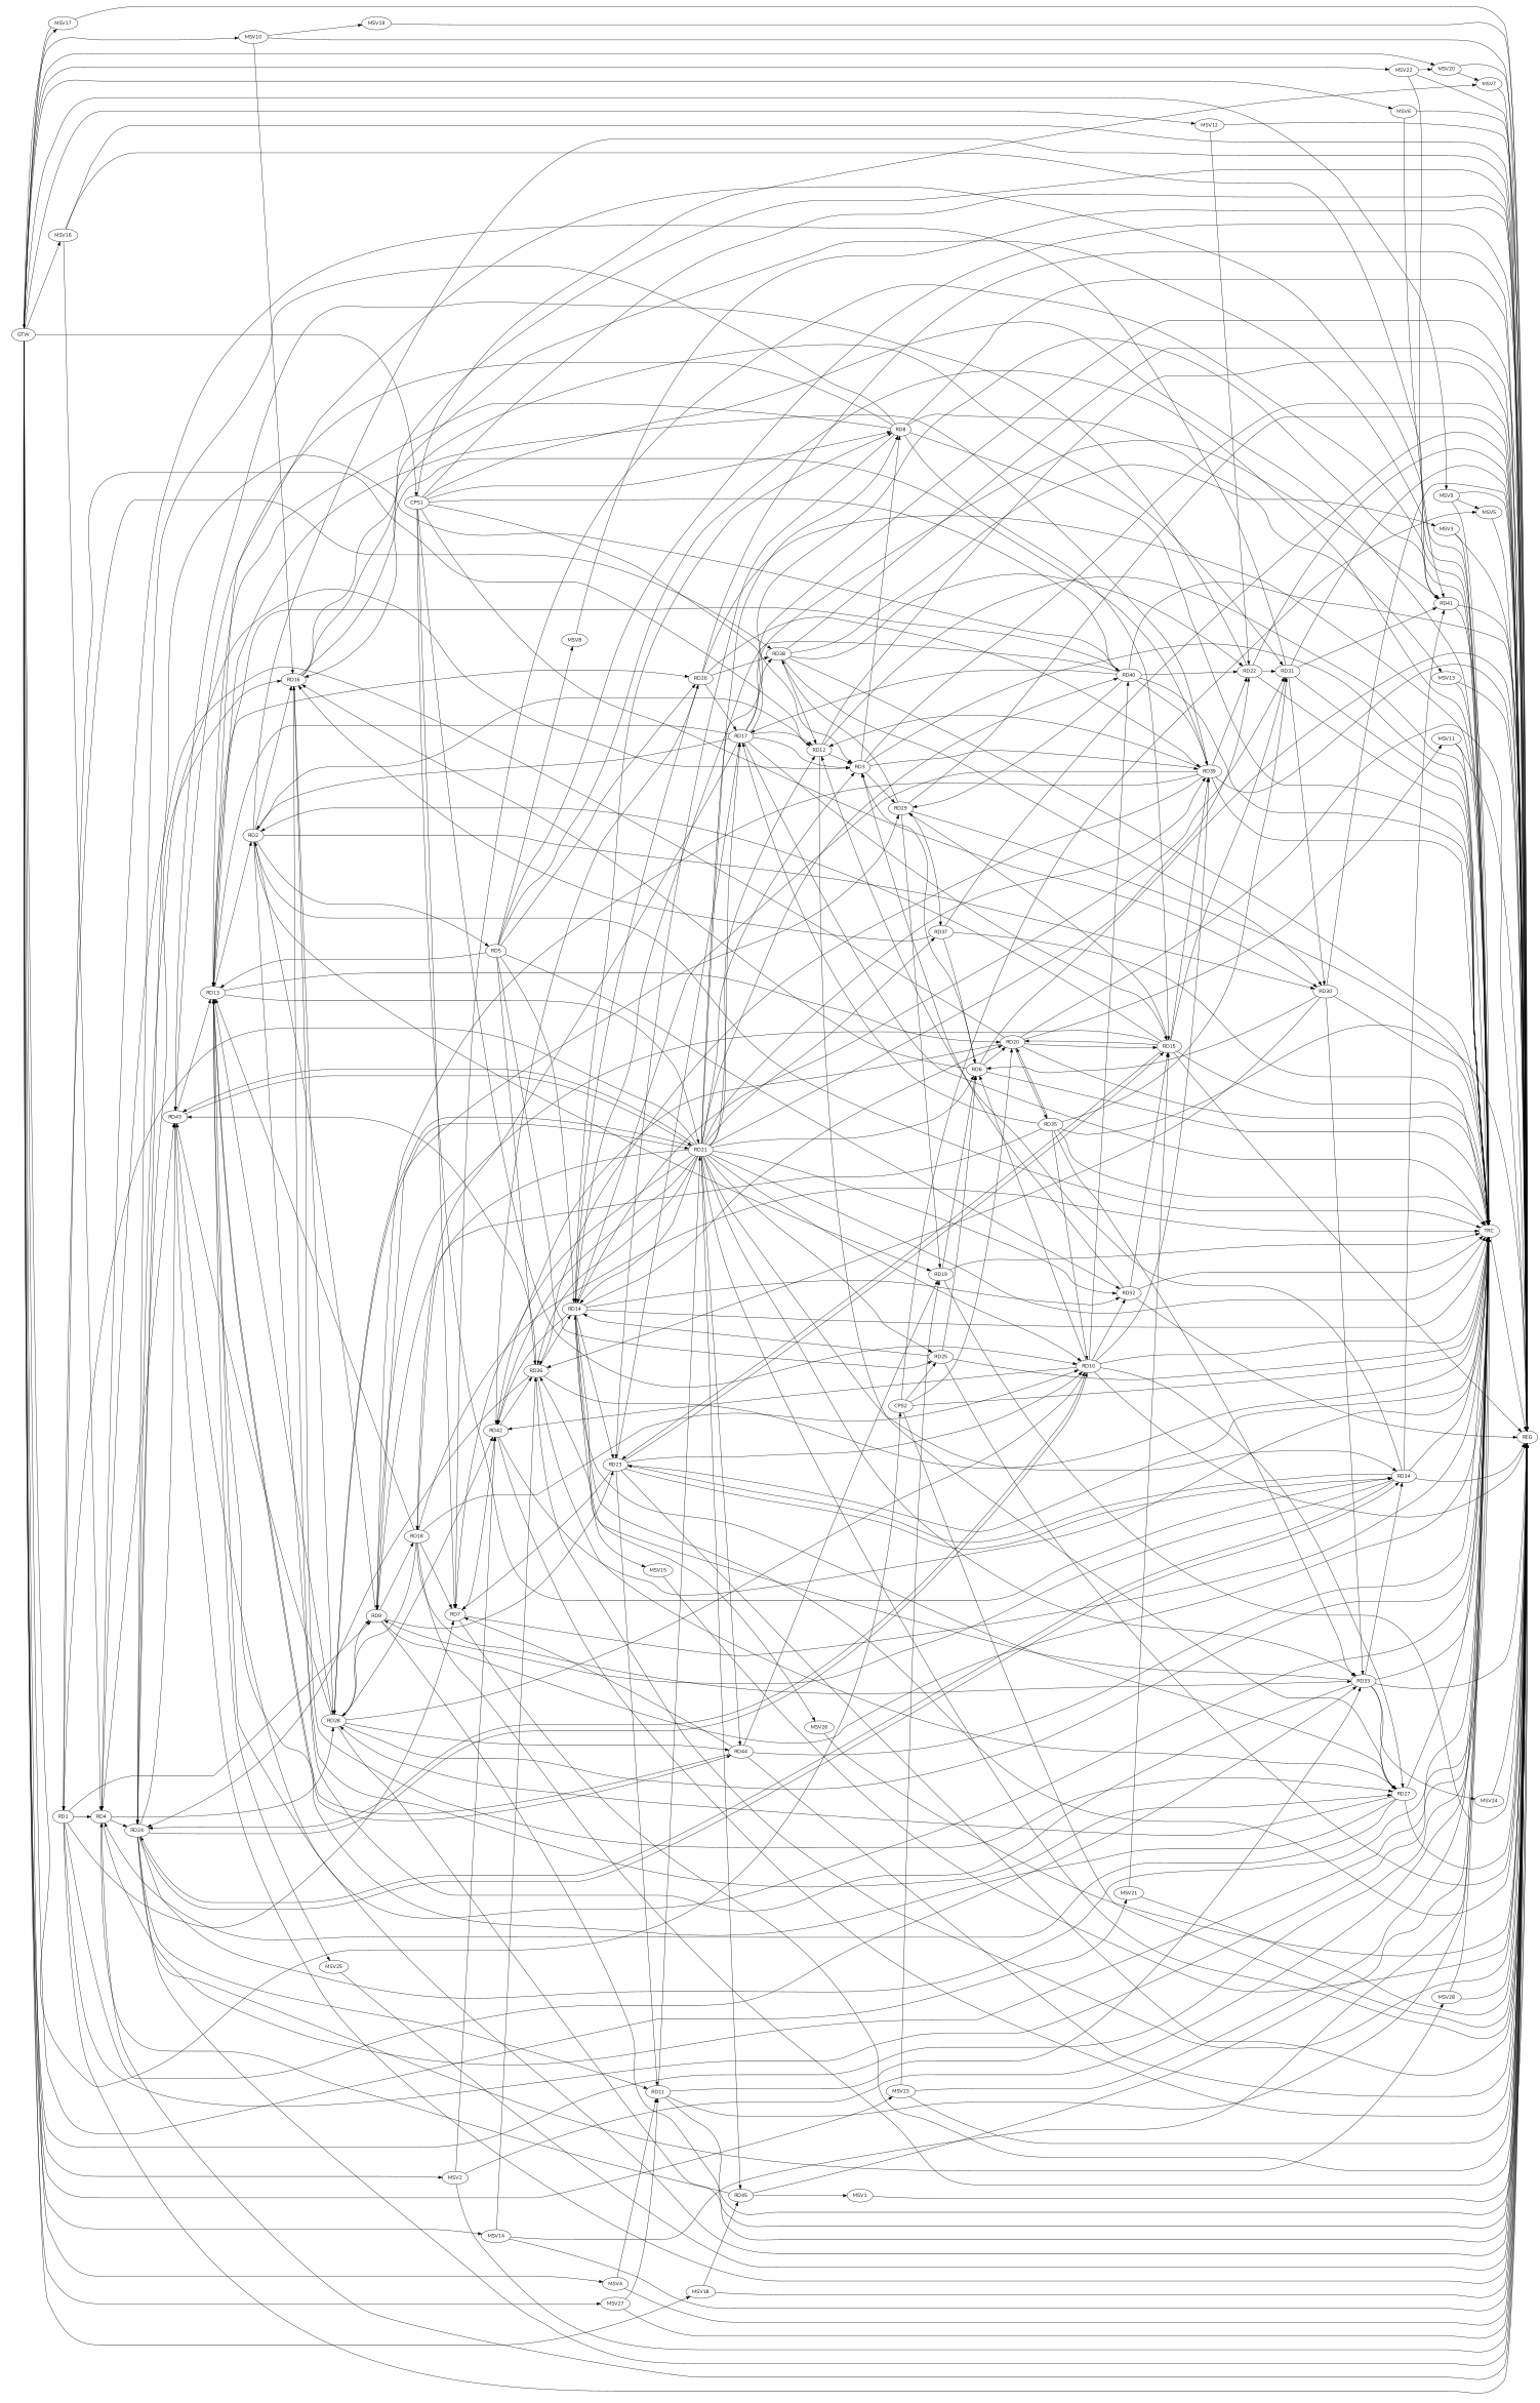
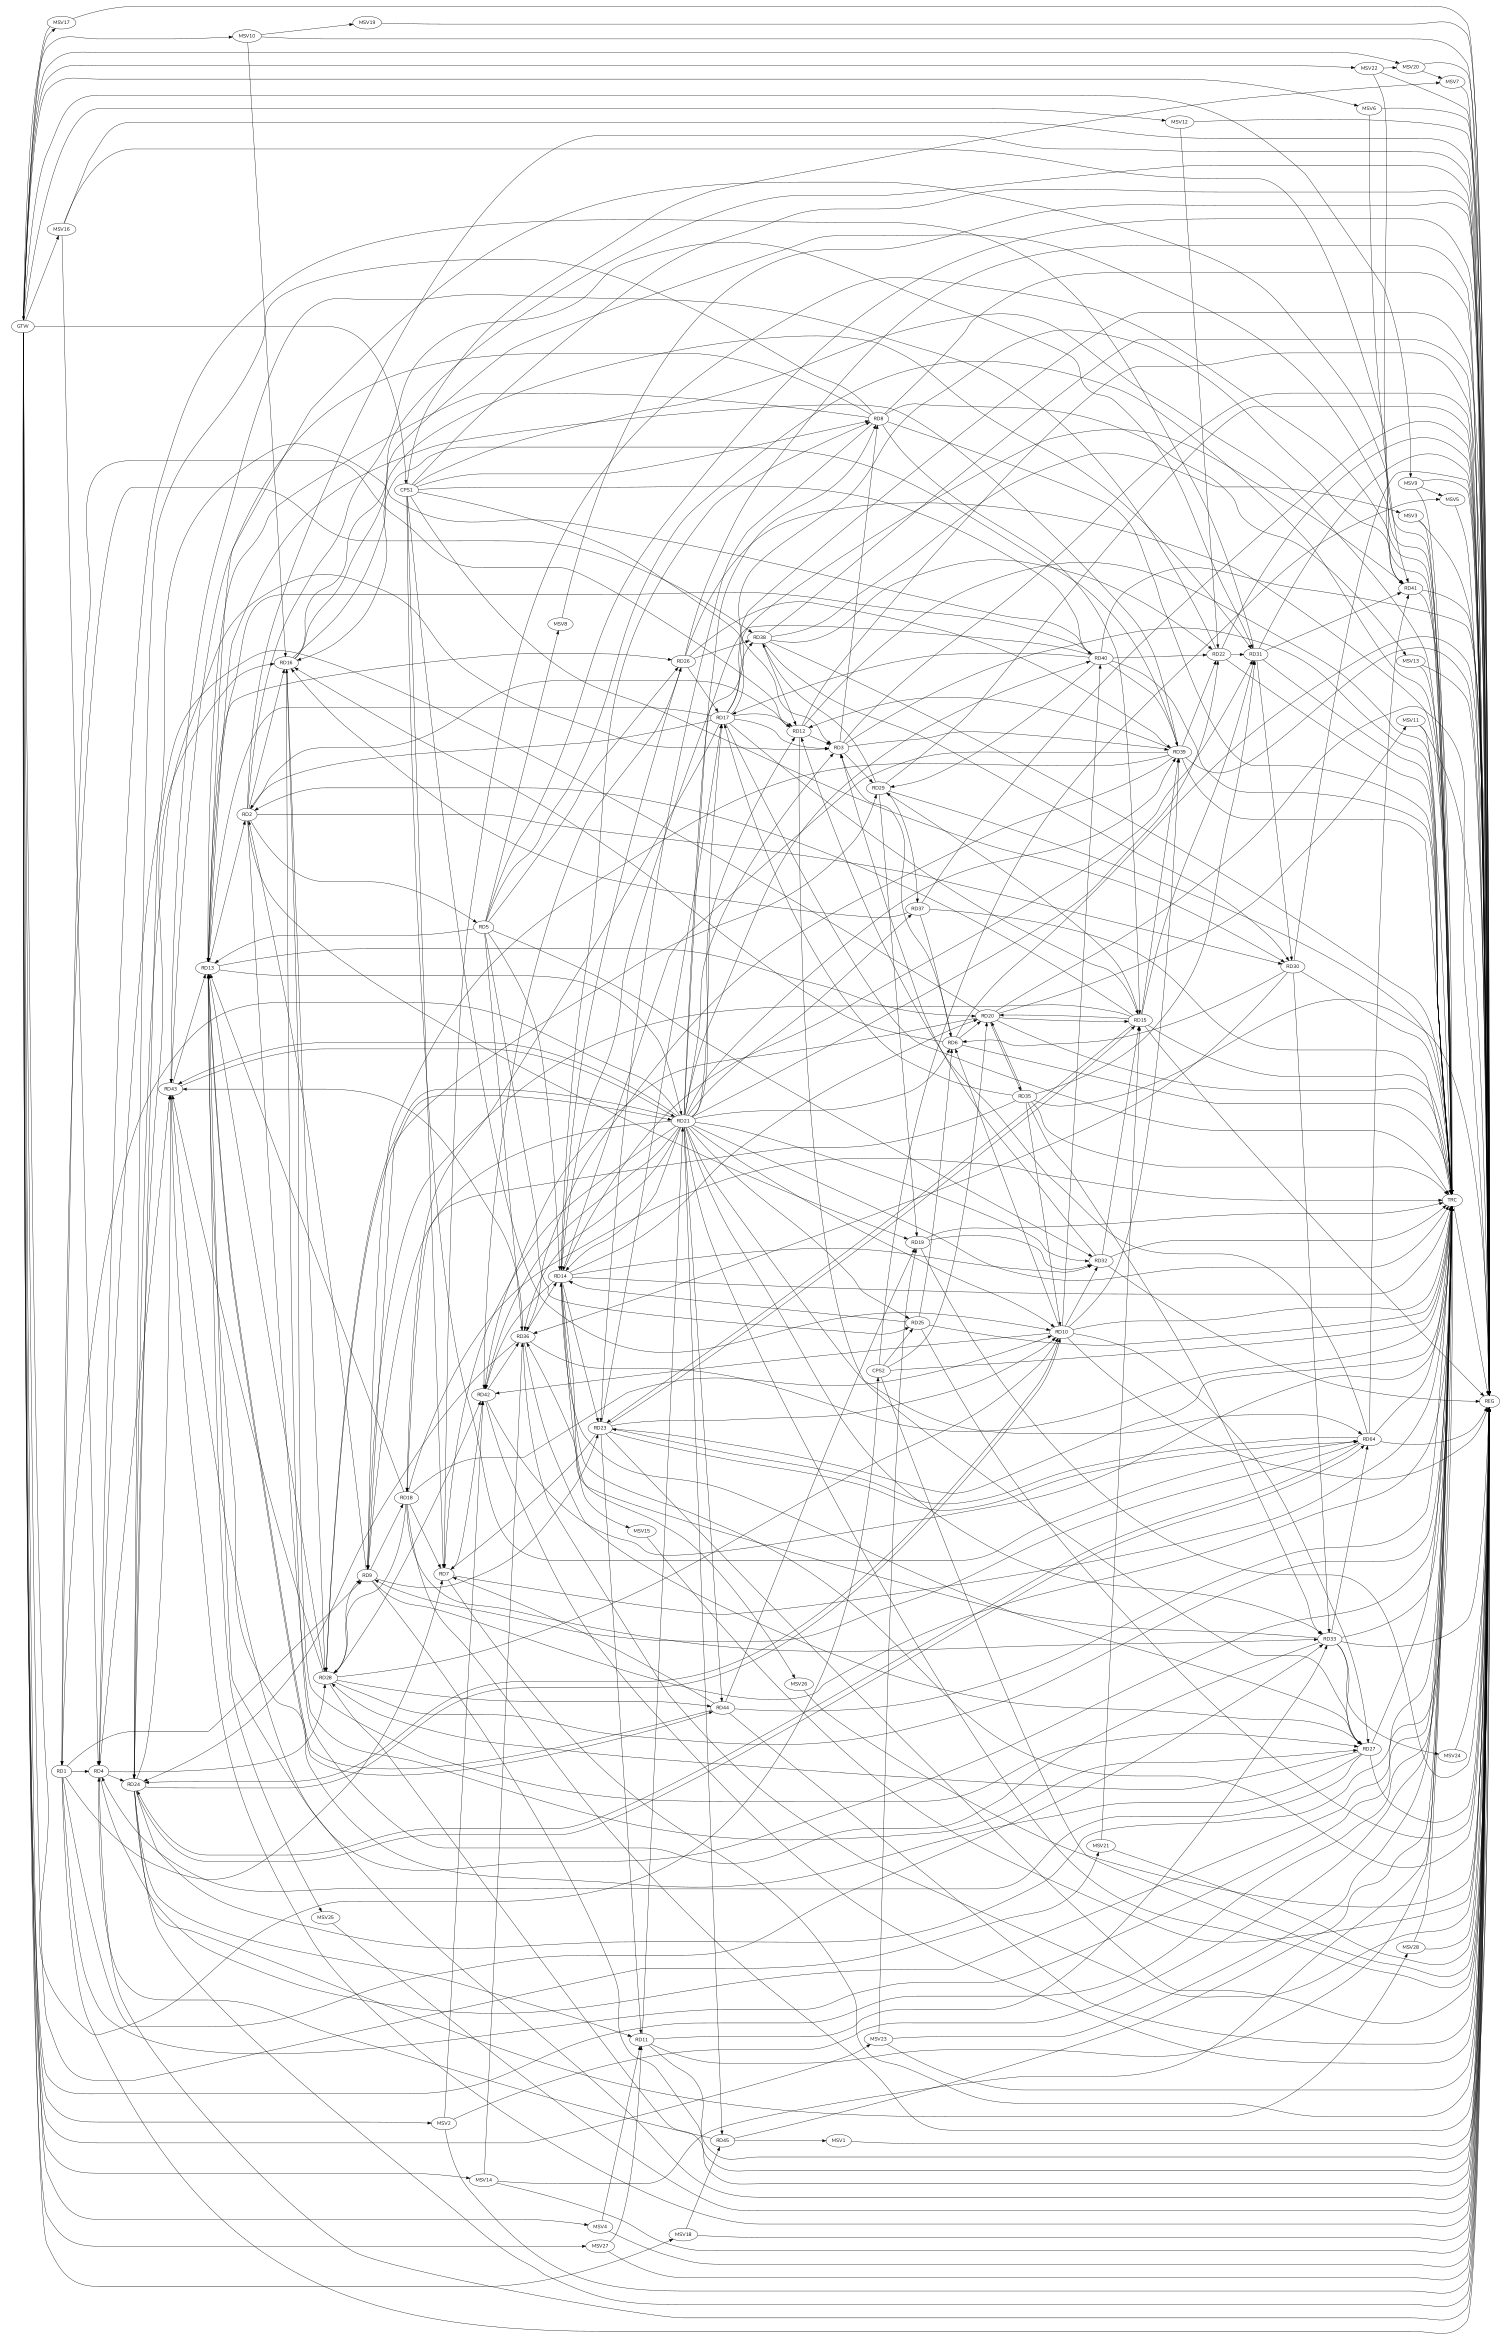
  strict digraph {
    fontname=Nunito
    rankdir=LR
    node [fontname=Nunito]
    edge [fontname=Nunito]
    n1 [label=RD1]
    n2 [label=RD4]
    n3 [label=RD7]
    n4 [label=RD9]
    n5 [label=RD33]
    n6 [label=RD38]
    n7 [label=REG]
    n8 [label=TRC]
    n9 [label=RD24]
    n10 [label=RD28]
    n11 [label=RD43]
    n12 [label=RD41]
    n13 [label=RD42]
    n14 [label=RD2]
    n15 [label=RD29]
    n16 [label=RD23]
    n17 [label=RD18]
    n18 [label=RD16]
    n19 [label=RD27]
    n20 [label=RD36]
-   n21 [label=RD34]
+   n21 [label=RD64]
    n22 [label=MSV24]
    n23 [label=RD12]
    n24 [label=RD30]
    n25 [label=RD22]
    n26 [label=MSV3]
    n27 [label=RD5]
    n28 [label=RD19]
    n29 [label=RD13]
    n30 [label=RD14]
    n31 [label=RD25]
    n32 [label=RD26]
    n33 [label=RD32]
    n34 [label=MSV8]
    n35 [label=RD3]
    n36 [label=RD31]
    n37 [label=RD6]
    n38 [label=RD8]
    n39 [label=RD39]
    n40 [label=RD15]
    n41 [label=MSV13]
    n42 [label=RD37]
    n43 [label=RD10]
    n44 [label=RD11]
    n45 [label=MSV28]
    n46 [label=RD21]
    n47 [label=RD44]
    n48 [label=RD20]
    n49 [label=MSV25]
    n50 [label=MSV15]
    n51 [label=MSV26]
    n52 [label=RD17]
    n53 [label=RD35]
    n54 [label=MSV11]
    n55 [label=RD40]
    n56 [label=RD45]
    n57 [label=MSV1]
    n58 [label=CPS1]
    n59 [label=MSV7]
    n60 [label=CPS2]
    n61 [label=MSV5]
    n62 [label=GTW]
    n63 [label=MSV2]
    n64 [label=MSV4]
    n65 [label=MSV6]
    n66 [label=MSV9]
    n67 [label=MSV10]
    n68 [label=MSV12]
    n69 [label=MSV14]
    n70 [label=MSV16]
    n71 [label=MSV17]
    n72 [label=MSV18]
    n73 [label=MSV20]
    n74 [label=MSV21]
    n75 [label=MSV22]
    n76 [label=MSV23]
    n77 [label=MSV27]
    n78 [label=MSV19]
    n1 -> n2
    n1 -> n3
    n1 -> n4
    n1 -> n5
    n1 -> n6
    n1 -> n7
    n1 -> n8
    n2 -> n7
    n2 -> n8
    n2 -> n9
    n2 -> n10
    n2 -> n11
    n3 -> n7
    n3 -> n8
    n3 -> n12
    n3 -> n13
    n4 -> n7
    n4 -> n8
    n4 -> n14
    n4 -> n15
    n4 -> n16
    n4 -> n17
    n5 -> n7
    n5 -> n8
    n5 -> n18
    n5 -> n19
    n5 -> n20
    n5 -> n21
    n5 -> n22
    n6 -> n7
    n6 -> n8
    n6 -> n23
    n6 -> n24
    n6 -> n25
    n6 -> n26
    n8 -> n7
    n9 -> n7
    n9 -> n8
    n9 -> n11
    n9 -> n18
    n9 -> n21
    n9 -> n35
    n9 -> n43
    n9 -> n44
    n9 -> n45
    n10 -> n4
    n10 -> n7
    n10 -> n8
    n10 -> n11
    n10 -> n13
    n10 -> n29
    n10 -> n43
    n10 -> n46
    n10 -> n47
    n11 -> n7
    n11 -> n8
    n11 -> n29
    n11 -> n46
    n12 -> n7
    n12 -> n8
    n13 -> n7
    n13 -> n8
    n13 -> n20
    n14 -> n7
-   n14 -> n8
+   n14 -> n36
    n14 -> n18
    n14 -> n19
    n14 -> n23
    n14 -> n24
    n14 -> n27
    n14 -> n28
    n15 -> n6
    n15 -> n7
    n15 -> n8
    n15 -> n28
    n15 -> n42
    n16 -> n3
    n16 -> n7
    n16 -> n8
    n16 -> n21
    n16 -> n40
    n16 -> n43
    n16 -> n44
    n16 -> n52
    n17 -> n3
    n17 -> n5
    n17 -> n7
    n17 -> n8
    n17 -> n10
    n17 -> n29
    n17 -> n43
    n18 -> n7
    n18 -> n8
    n18 -> n10
    n18 -> n19
    n18 -> n36
    n19 -> n2
    n19 -> n7
    n19 -> n8
    n19 -> n10
    n19 -> n29
    n19 -> n30
    n20 -> n7
    n20 -> n8
    n20 -> n9
    n20 -> n11
    n20 -> n19
    n20 -> n30
    n21 -> n4
    n21 -> n7
    n21 -> n8
    n21 -> n9
    n21 -> n12
    n21 -> n16
    n21 -> n23
    n22 -> n7
    n23 -> n1
    n23 -> n7
    n23 -> n8
    n23 -> n19
    n23 -> n35
    n24 -> n5
    n24 -> n7
    n24 -> n8
    n24 -> n20
    n24 -> n37
    n25 -> n7
    n25 -> n8
    n25 -> n11
    n25 -> n36
    n26 -> n7
    n26 -> n8
    n27 -> n7
    n27 -> n8
    n27 -> n20
    n27 -> n29
    n27 -> n30
    n27 -> n31
    n27 -> n32
    n27 -> n33
    n27 -> n34
    n28 -> n7
    n28 -> n8
-   n28 -> n37
+   n28 -> n33
    n29 -> n7
    n29 -> n8
    n29 -> n14
    n29 -> n32
    n29 -> n46
    n29 -> n47
    n29 -> n48
    n29 -> n49
    n30 -> n7
    n30 -> n8
    n30 -> n13
    n30 -> n16
    n30 -> n32
    n30 -> n33
    n30 -> n36
    n30 -> n38
    n30 -> n48
    n30 -> n50
    n30 -> n51
    n31 -> n7
    n31 -> n8
    n31 -> n30
    n31 -> n37
    n32 -> n6
    n32 -> n7
    n32 -> n8
    n32 -> n13
    n32 -> n39
    n32 -> n52
    n33 -> n7
    n33 -> n8
    n33 -> n35
    n33 -> n40
    n34 -> n7
    n35 -> n7
    n35 -> n8
    n35 -> n15
    n35 -> n38
    n35 -> n39
    n36 -> n2
    n36 -> n7
    n36 -> n8
    n36 -> n12
    n36 -> n24
    n37 -> n7
    n37 -> n8
    n37 -> n18
    n37 -> n35
    n37 -> n48
    n38 -> n7
    n38 -> n8
    n38 -> n9
    n38 -> n11
    n38 -> n16
    n38 -> n29
    n38 -> n40
    n38 -> n41
    n39 -> n4
    n39 -> n7
    n39 -> n8
    n39 -> n18
    n39 -> n20
    n39 -> n23
    n39 -> n25
    n39 -> n29
    n39 -> n30
    n40 -> n4
    n40 -> n7
    n40 -> n8
    n40 -> n14
    n40 -> n15
    n40 -> n16
    n40 -> n36
    n40 -> n39
    n40 -> n48
    n41 -> n7
    n41 -> n8
    n42 -> n7
    n42 -> n8
    n42 -> n18
    n42 -> n37
    n43 -> n7
    n43 -> n8
    n43 -> n9
    n43 -> n13
    n43 -> n19
    n43 -> n33
    n43 -> n37
    n43 -> n39
    n43 -> n55
    n44 -> n5
    n44 -> n7
    n44 -> n8
    n44 -> n46
    n45 -> n7
    n45 -> n8
    n46 -> n1
    n46 -> n3
    n46 -> n5
    n46 -> n7
    n46 -> n8
    n46 -> n10
    n46 -> n11
    n46 -> n12
    n46 -> n13
    n46 -> n17
    n46 -> n20
    n46 -> n21
    n46 -> n23
    n46 -> n25
    n46 -> n30
    n46 -> n31
    n46 -> n33
    n46 -> n35
    n46 -> n37
    n46 -> n38
    n46 -> n39
    n46 -> n42
    n46 -> n43
    n46 -> n47
    n46 -> n52
    n46 -> n55
    n46 -> n56
    n47 -> n3
    n47 -> n7
    n47 -> n8
    n47 -> n28
    n47 -> n29
    n48 -> n2
    n48 -> n7
    n48 -> n8
    n48 -> n13
    n48 -> n40
    n48 -> n53
    n48 -> n54
    n49 -> n7
    n50 -> n7
    n51 -> n7
    n52 -> n6
    n52 -> n7
    n52 -> n8
    n52 -> n12
    n52 -> n14
    n52 -> n17
    n52 -> n23
    n52 -> n29
    n52 -> n35
    n52 -> n40
    n53 -> n4
    n53 -> n5
    n53 -> n7
    n53 -> n8
    n53 -> n36
    n53 -> n43
    n53 -> n48
    n53 -> n52
    n54 -> n7
    n54 -> n8
    n55 -> n7
    n55 -> n8
    n55 -> n9
    n55 -> n15
    n55 -> n25
    n55 -> n29
    n55 -> n30
    n55 -> n39
    n55 -> n52
    n56 -> n2
    n56 -> n8
    n56 -> n57
    n57 -> n7
    n58 -> n3
    n58 -> n7
    n58 -> n8
    n58 -> n21
    n58 -> n24
    n58 -> n35
    n58 -> n38
    n58 -> n43
    n58 -> n55
    n58 -> n59
    n59 -> n7
    n60 -> n7
    n60 -> n8
    n60 -> n31
    n60 -> n48
    n60 -> n61
    n61 -> n7
    n62 -> n8
    n62 -> n58
    n62 -> n60
    n62 -> n63
    n62 -> n64
    n62 -> n65
    n62 -> n66
    n62 -> n67
    n62 -> n68
    n62 -> n69
    n62 -> n70
    n62 -> n71
    n62 -> n72
    n62 -> n73
    n62 -> n74
    n62 -> n75
    n62 -> n76
    n62 -> n77
    n63 -> n7
    n63 -> n8
    n63 -> n13
    n64 -> n7
    n64 -> n44
    n65 -> n7
    n65 -> n12
    n66 -> n7
    n66 -> n8
    n66 -> n61
    n67 -> n7
    n67 -> n18
    n67 -> n78
    n68 -> n7
    n68 -> n25
    n69 -> n7
    n69 -> n8
    n69 -> n20
    n70 -> n2
    n70 -> n7
    n70 -> n8
    n71 -> n7
    n71 -> n62
    n72 -> n7
    n72 -> n56
    n73 -> n7
    n73 -> n59
    n74 -> n7
    n74 -> n40
    n75 -> n7
    n75 -> n8
    n75 -> n73
    n76 -> n7
    n76 -> n8
    n76 -> n28
    n77 -> n7
    n77 -> n44
    n78 -> n7
  }
